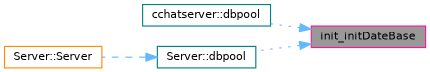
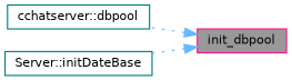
  digraph {
    rankdir=RL
    node [color=teal fillcolor=white fontname=Helvetica fontsize=10 shape=box style=filled]
    edge [color=steelblue1 dir=back fontname=Helvetica fontsize=10 labelfontname=Helvetica labelfontsize=10 style=dotted]
-   n1 [color=deeppink fillcolor=grey60 fontcolor=black height=0.2 label=init_initDateBase width=0.4]
+   n1 [color=deeppink fillcolor=grey60 fontcolor=black height=0.2 label=init_dbpool width=0.4]
    n2 [height=0.2 label="cchatserver::dbpool" width=0.4]
-   n3 [height=0.2 label="Server::dbpool" width=0.4]
-   n4 [color=darkorange height=0.2 label="Server::Server" width=0.4]
+   n3 [height=0.2 label="Server::initDateBase" width=0.4]
    n1 -> n2
    n1 -> n3
-   n3 -> n4 [style=dashed]
  }
